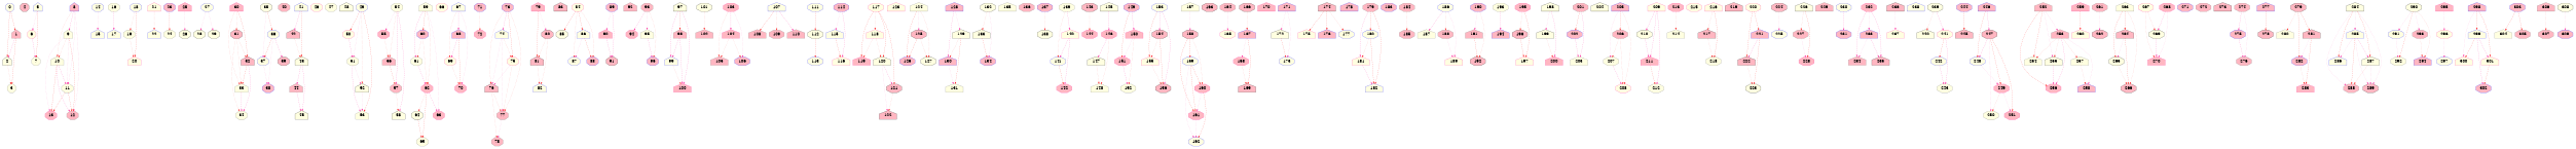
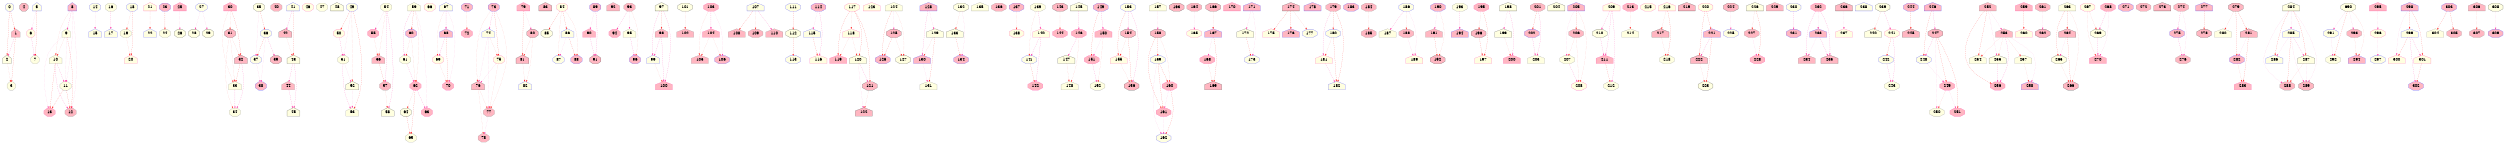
  digraph {
    fontsize=24
    nodesep=.25
    ranksep=1.5
    node [color=blue fillcolor=lightpink fontsize=24 shape=octagon style=filled]
    edge [color=red fontsize=24 style=dashed]
    0 [fillcolor=lightyellow]
    1 [color=gray40 shape=house]
    2 [color=black fillcolor=lightyellow shape=house]
    3 [color=gray40 fillcolor=lightyellow]
    4 [color=black]
    5 [fillcolor=lightyellow shape=house]
    6 [color=deeppink fillcolor=lightyellow]
    7 [color=gray40 fillcolor=lightyellow]
    8 [shape=house]
    9 [color=gray40 fillcolor=lightyellow shape=house]
    10 [color=gray40 fillcolor=lightyellow shape=house]
    11 [color=gray40 fillcolor=lightyellow]
    12 [color=gray40]
    13 [color=deeppink]
    14 [fillcolor=lightyellow]
    15 [fillcolor=lightyellow shape=house]
    16 [color=gray40 fillcolor=lightyellow]
    17 [fillcolor=lightyellow shape=house]
    18 [fillcolor=lightyellow]
    19 [color=gray40 fillcolor=lightyellow]
    20 [color=deeppink fillcolor=lightyellow shape=house]
    21 [color=deeppink fillcolor=lightyellow shape=house]
    22 [fillcolor=lightyellow shape=house]
    24 [color=gray40 fillcolor=lightyellow]
    23
    25 [color=deeppink shape=house]
    26 [color=black fillcolor=lightyellow]
    27 [fillcolor=lightyellow]
    28 [color=black fillcolor=lightyellow]
    29 [color=black fillcolor=lightyellow]
    30 [color=deeppink shape=house]
    31 [color=black]
    32 [color=black shape=house]
    33 [color=gray40 fillcolor=lightyellow shape=house]
    34 [color=gray40 fillcolor=lightyellow]
    35 [color=black fillcolor=lightyellow]
    36 [fillcolor=lightyellow]
    37 [fillcolor=lightyellow]
    38
    39 [color=black]
    40 [color=gray40]
    41 [fillcolor=lightyellow shape=house]
    42 [color=black shape=house]
    43 [color=black fillcolor=lightyellow shape=house]
    44 [color=gray40 shape=house]
    45 [color=black fillcolor=lightyellow shape=house]
    46 [color=deeppink fillcolor=lightyellow]
    47 [color=gray40 fillcolor=lightyellow]
    48 [color=black fillcolor=lightyellow shape=house]
    49 [fillcolor=lightyellow]
    50 [color=deeppink fillcolor=lightyellow]
    51 [color=gray40 fillcolor=lightyellow]
    52 [color=black fillcolor=lightyellow shape=house]
    53 [color=gray40 fillcolor=lightyellow shape=house]
    54 [color=gray40 fillcolor=lightyellow]
    55 [color=deeppink]
    56 [color=gray40 shape=house]
    57 [color=gray40]
    58 [color=black fillcolor=lightyellow shape=house]
    59 [color=gray40 fillcolor=lightyellow shape=house]
    60
    61 [color=gray40 fillcolor=lightyellow]
    62 [color=deeppink]
    63 [color=deeppink]
    64 [color=black fillcolor=lightyellow]
    65 [color=gray40 fillcolor=lightyellow]
    66 [color=deeppink fillcolor=lightyellow]
    67 [fillcolor=lightyellow shape=house]
    68 [shape=house]
    69 [color=deeppink fillcolor=lightyellow]
    70 [color=deeppink]
    72 [color=deeppink]
    71
    74 [fillcolor=lightyellow shape=house]
    73
    75 [color=deeppink fillcolor=lightyellow]
    76 [color=black shape=house]
    77 [color=gray40]
    78 [color=gray40]
    79 [color=deeppink shape=house]
    80 [color=black]
    81 [color=black shape=house]
    82 [fillcolor=lightyellow shape=house]
    83 [color=black shape=house]
    84 [color=deeppink fillcolor=lightyellow]
    85 [color=black fillcolor=lightyellow]
    86 [fillcolor=lightyellow shape=house]
    87 [fillcolor=lightyellow]
    88
    90 [color=deeppink shape=house]
    89
    91 [color=black]
    92 [color=gray40 shape=house]
    93 [color=gray40]
    94 [color=deeppink]
    95 [color=gray40 fillcolor=lightyellow shape=house]
    96
    97 [color=black fillcolor=lightyellow shape=house]
    98 [color=gray40 shape=house]
    99 [fillcolor=lightyellow shape=house]
    100 [color=deeppink shape=house]
    101 [color=black fillcolor=lightyellow]
    102 [color=gray40 shape=house]
    103 [color=deeppink]
    104 [color=deeppink shape=house]
    105 [color=gray40 shape=house]
    106
    107 [fillcolor=lightyellow shape=house]
    108 [color=gray40 shape=house]
    109 [color=gray40]
    110 [color=gray40 shape=house]
    111 [fillcolor=lightyellow]
    112 [color=black fillcolor=lightyellow]
    113 [fillcolor=lightyellow]
    115 [fillcolor=lightyellow shape=house]
    114
    116 [color=deeppink fillcolor=lightyellow shape=house]
    117 [color=deeppink fillcolor=lightyellow]
    118 [color=deeppink fillcolor=lightyellow shape=house]
    119 [color=deeppink shape=house]
    120 [color=black fillcolor=lightyellow shape=house]
    121 [color=black]
    122 [color=black shape=house]
    123 [color=deeppink fillcolor=lightyellow shape=house]
    124 [color=gray40 fillcolor=lightyellow shape=house]
    125 [color=black]
    126
    127 [color=black fillcolor=lightyellow]
    128 [shape=house]
    129 [color=black fillcolor=lightyellow shape=house]
    130 [shape=house]
    131 [color=gray40 fillcolor=lightyellow shape=house]
    132 [color=black fillcolor=lightyellow]
    133 [color=black fillcolor=lightyellow shape=house]
    134
    135 [color=gray40 fillcolor=lightyellow shape=house]
    136 [color=gray40]
-   138 [color=black fillcolor=lightyellow]
+   138 [color=deeppink fillcolor=lightyellow]
    137
    139 [color=gray40 fillcolor=lightyellow]
    140 [color=deeppink fillcolor=lightyellow shape=house]
    141 [fillcolor=lightyellow]
    142 [color=deeppink]
    143 [color=black]
    144 [color=deeppink]
    145 [color=black fillcolor=lightyellow shape=house]
    146 [color=deeppink]
    147 [color=black fillcolor=lightyellow shape=house]
    148 [color=gray40 fillcolor=lightyellow shape=house]
    150 [color=deeppink shape=house]
    149
    151 [color=deeppink]
    152 [color=gray40 fillcolor=lightyellow]
    153 [fillcolor=lightyellow]
    154 [color=black]
    155 [color=deeppink fillcolor=lightyellow shape=house]
    156 [color=black]
    157 [color=gray40 fillcolor=lightyellow shape=house]
    158 [color=black]
    159 [fillcolor=lightyellow]
    160 [color=deeppink]
    161 [color=deeppink]
    162 [fillcolor=lightyellow]
    163 [color=black]
    164 [color=gray40]
    165 [color=deeppink fillcolor=lightyellow]
    166 [color=black]
    167 [shape=house]
    168 [color=deeppink]
    169 [color=black shape=house]
    170 [color=deeppink shape=house]
    171 [shape=house]
    172 [color=black fillcolor=lightyellow shape=house]
    173 [fillcolor=lightyellow]
    174 [color=black shape=house]
    175 [color=deeppink fillcolor=lightyellow shape=house]
    176 [shape=house]
    177 [fillcolor=lightyellow]
    178 [shape=house]
    179 [color=gray40]
    180 [fillcolor=lightyellow]
    181 [color=deeppink fillcolor=lightyellow shape=house]
    182 [fillcolor=lightyellow shape=house]
    183
    184 [color=gray40]
    185 [color=gray40]
    186 [fillcolor=lightyellow]
    187 [color=gray40 fillcolor=lightyellow shape=house]
    188 [color=gray40]
    189 [color=deeppink fillcolor=lightyellow shape=house]
    191 [color=gray40 shape=house]
    190
    192 [color=black]
    193 [color=gray40 fillcolor=lightyellow]
    194 [shape=house]
    195 [color=deeppink]
    196 [color=black]
    197 [color=deeppink fillcolor=lightyellow shape=house]
    198 [color=black fillcolor=lightyellow shape=house]
    199 [color=black fillcolor=lightyellow shape=house]
    200 [color=deeppink shape=house]
    201 [color=gray40]
    202
    203 [color=gray40 fillcolor=lightyellow shape=house]
    204 [color=black fillcolor=lightyellow shape=house]
    205 [shape=house]
    206 [color=gray40]
    207 [color=gray40 fillcolor=lightyellow]
    208 [color=deeppink fillcolor=lightyellow]
    209 [color=deeppink fillcolor=lightyellow shape=house]
    210 [color=black fillcolor=lightyellow]
    211 [color=deeppink shape=house]
    212 [color=gray40 fillcolor=lightyellow]
    213 [color=deeppink]
    214 [color=gray40 fillcolor=lightyellow shape=house]
    215 [color=deeppink fillcolor=lightyellow]
    216 [color=deeppink fillcolor=lightyellow shape=house]
    217 [color=black shape=house]
    218 [color=gray40 fillcolor=lightyellow]
    219 [color=black shape=house]
    220 [color=deeppink fillcolor=lightyellow]
    221 [shape=house]
    222 [color=black shape=house]
    223 [color=black fillcolor=lightyellow]
    224 [color=black]
    225 [fillcolor=lightyellow]
    226 [color=black fillcolor=lightyellow shape=house]
    227 [color=gray40]
    228 [color=deeppink]
    229 [color=gray40 shape=house]
    230 [fillcolor=lightyellow]
    231
    232 [color=deeppink]
    233 [shape=house]
    234 [color=gray40 shape=house]
    235 [color=black shape=house]
    236 [color=black shape=house]
    237 [color=deeppink fillcolor=lightyellow shape=house]
    238 [fillcolor=lightyellow shape=house]
    239 [color=black fillcolor=lightyellow]
    240 [color=black fillcolor=lightyellow shape=house]
    241 [color=deeppink fillcolor=lightyellow]
    242 [fillcolor=lightyellow]
    243 [color=gray40 fillcolor=lightyellow]
    245 [color=black shape=house]
    244
    246 [shape=house]
    247 [color=black]
    248 [fillcolor=lightyellow]
    249 [color=deeppink]
    250 [color=gray40 fillcolor=lightyellow]
    251 [color=deeppink]
    252 [color=gray40 shape=house]
    253 [color=gray40 shape=house]
    254 [color=gray40 fillcolor=lightyellow shape=house]
    255 [color=black fillcolor=lightyellow shape=house]
    256 [color=deeppink]
    257 [color=gray40 fillcolor=lightyellow shape=house]
    258 [shape=house]
    259 [color=deeppink shape=house]
    260 [color=deeppink fillcolor=lightyellow shape=house]
    261 [color=gray40]
    262 [color=black]
    263 [color=gray40 fillcolor=lightyellow shape=house]
    264 [color=black shape=house]
    265 [color=black fillcolor=lightyellow]
    266 [color=black]
    267 [color=deeppink fillcolor=lightyellow]
    269 [color=black fillcolor=lightyellow]
    270 [color=deeppink shape=house]
    268 [color=deeppink]
    271
    272 [color=gray40]
    273 [color=black shape=house]
    274 [color=gray40]
    275
    276 [color=gray40]
    277 [shape=house]
    278 [color=black]
    279 [color=black]
    280 [color=gray40 fillcolor=lightyellow shape=house]
    281 [color=black shape=house]
    282
    283 [color=deeppink shape=house]
    284 [color=black fillcolor=lightyellow shape=house]
    285 [fillcolor=lightyellow shape=house]
    286 [fillcolor=lightyellow shape=house]
    287 [color=black fillcolor=lightyellow shape=house]
    288 [color=gray40]
    289 [color=black]
-   290 [color=black fillcolor=lightyellow]
+   290 [color=black fillcolor=lightyellow label=690]
    291 [fillcolor=lightyellow]
    292 [color=gray40 fillcolor=lightyellow]
    293 [color=gray40]
    294 [shape=house]
    295 [color=deeppink shape=house]
    296 [color=deeppink fillcolor=lightyellow]
    297 [fillcolor=lightyellow]
    298 [shape=house]
    299 [fillcolor=lightyellow shape=house]
    300 [color=deeppink fillcolor=lightyellow shape=house]
    301 [color=deeppink fillcolor=lightyellow shape=house]
    302
    304 [color=gray40 fillcolor=lightyellow shape=house]
    303
    305 [color=gray40]
    306 [color=gray40 shape=house]
    307 [color=gray40]
    308 [color=black fillcolor=lightyellow]
    309
    0 -> 1
    0 -> 2
    1 -> 2 [color=deeppink]
    1 -> 3
    2 -> 3 [style=dotted]
    5 -> 6 [color=deeppink style=dotted]
    5 -> 7
    6 -> 7 [color=deeppink]
    8 -> 9 [color=deeppink]
    8 -> 10 [style=dotted]
    8 -> 11 [color=deeppink style=dotted]
    8 -> 12 [color=deeppink style=dotted]
    9 -> 10 [style=dotted]
    9 -> 11 [color=deeppink style=dotted]
    9 -> 12
    9 -> 13 [color=deeppink style=dotted]
    10 -> 11 [color=deeppink]
    10 -> 12 [color=deeppink]
    10 -> 13
    11 -> 12
    11 -> 13
    14 -> 15 [color=deeppink style=dotted]
    16 -> 17 [color=deeppink]
    18 -> 19 [style=dotted]
    18 -> 20
    19 -> 20 [style=dotted]
    21 -> 22 [style=dotted]
    23 -> 24
    25 -> 26 [color=deeppink style=dotted]
    27 -> 28 [color=deeppink style=dotted]
    27 -> 29 [color=deeppink style=dotted]
    30 -> 31 [style=dotted]
    30 -> 32
    30 -> 33 [style=dotted]
    31 -> 32 [style=dotted]
    31 -> 33 [style=dotted]
    31 -> 34 [style=dotted]
    32 -> 33
    32 -> 34 [color=deeppink]
    33 -> 34 [color=deeppink]
    35 -> 36
    35 -> 37 [color=deeppink style=dotted]
    36 -> 37
    36 -> 38 [color=deeppink style=dotted]
    36 -> 39 [color=deeppink]
    37 -> 38 [color=deeppink style=dotted]
    41 -> 42 [color=deeppink]
    41 -> 43
    42 -> 43 [style=dotted]
    43 -> 44 [color=deeppink]
    43 -> 45 [color=deeppink]
    44 -> 45 [color=deeppink]
    49 -> 50
    49 -> 51 [color=deeppink style=dotted]
    49 -> 52 [style=dotted]
    49 -> 53
    50 -> 51 [color=deeppink]
    51 -> 52 [color=deeppink style=dotted]
    51 -> 53 [color=deeppink]
    52 -> 53 [color=deeppink style=dotted]
    54 -> 55 [color=deeppink style=dotted]
    54 -> 56 [style=dotted]
    54 -> 57 [color=deeppink]
    54 -> 58 [color=deeppink]
    55 -> 56 [style=dotted]
    56 -> 57
    57 -> 58 [style=dotted]
    59 -> 60
    59 -> 61 [color=deeppink]
    59 -> 62 [style=dotted]
    59 -> 63 [color=deeppink style=dotted]
    60 -> 61 [style=dotted]
    60 -> 62 [style=dotted]
    61 -> 62 [color=deeppink]
    62 -> 63 [color=deeppink]
    62 -> 64 [style=dotted]
    62 -> 65
    64 -> 65
    67 -> 68 [color=deeppink]
    67 -> 69 [style=dotted]
    67 -> 70 [color=deeppink style=dotted]
    68 -> 69 [color=deeppink]
    68 -> 70
    69 -> 70 [style=dotted]
    71 -> 72 [style=dotted]
    74 -> 75 [style=dotted]
    74 -> 76 [color=deeppink style=dotted]
    74 -> 77 [color=deeppink style=dotted]
    73 -> 74 [color=deeppink]
    73 -> 75
    73 -> 76 [style=dotted]
    73 -> 77 [style=dotted]
    75 -> 76 [color=deeppink style=dotted]
    75 -> 77 [style=dotted]
    76 -> 77 [style=dotted]
    76 -> 78 [style=dotted]
    77 -> 78 [color=deeppink style=dotted]
    79 -> 80 [color=deeppink style=dotted]
    79 -> 81
    80 -> 81 [style=dotted]
    80 -> 82 [style=dotted]
    81 -> 82 [style=dotted]
    84 -> 85
    84 -> 86
    84 -> 87 [style=dotted]
    84 -> 88 [style=dotted]
    86 -> 87 [color=deeppink style=dotted]
    86 -> 88
    90 -> 91 [color=deeppink]
    89 -> 90 [color=deeppink style=dotted]
    89 -> 91 [color=deeppink]
    93 -> 94 [color=deeppink]
    93 -> 95 [color=deeppink style=dotted]
    93 -> 96 [style=dotted]
    95 -> 96 [color=deeppink]
    97 -> 98
    97 -> 99 [color=deeppink]
    97 -> 100 [color=deeppink]
    98 -> 99 [color=deeppink]
    98 -> 100 [color=deeppink]
    99 -> 100 [style=dotted]
    101 -> 102 [style=dotted]
    103 -> 104 [color=deeppink]
    103 -> 105 [style=dotted]
    103 -> 106 [color=deeppink style=dotted]
    104 -> 105 [style=dotted]
    104 -> 106 [style=dotted]
    107 -> 108
    107 -> 109 [style=dotted]
    107 -> 110 [color=deeppink]
    111 -> 112
    112 -> 113
    115 -> 116
    114 -> 115 [color=deeppink style=dotted]
    114 -> 116 [color=deeppink]
    117 -> 118 [style=dotted]
    117 -> 119
    117 -> 120
    117 -> 121
    118 -> 119 [style=dotted]
    118 -> 120 [style=dotted]
    120 -> 121 [color=deeppink]
    120 -> 122 [color=deeppink style=dotted]
    121 -> 122 [style=dotted]
    124 -> 125 [color=deeppink style=dotted]
    124 -> 126
    124 -> 127 [style=dotted]
    125 -> 126
    125 -> 127 [style=dotted]
    128 -> 129 [color=deeppink style=dotted]
    128 -> 130 [color=deeppink]
    129 -> 130 [style=dotted]
    129 -> 131
    130 -> 131 [color=deeppink style=dotted]
    132 -> 133 [style=dotted]
    132 -> 134 [color=deeppink style=dotted]
    133 -> 134
    137 -> 138 [style=dotted]
    139 -> 140 [color=deeppink]
    139 -> 141 [style=dotted]
    140 -> 141 [color=deeppink]
    140 -> 142 [color=deeppink]
    141 -> 142
    143 -> 144 [style=dotted]
    145 -> 146 [color=deeppink]
    146 -> 147 [color=deeppink]
    146 -> 148 [style=dotted]
    147 -> 148 [style=dotted]
    150 -> 151 [color=deeppink style=dotted]
    150 -> 152 [style=dotted]
    149 -> 150 [color=deeppink]
    149 -> 151
    151 -> 152 [color=deeppink]
    153 -> 154 [color=deeppink]
    153 -> 155
    153 -> 156 [color=deeppink]
    154 -> 155 [style=dotted]
    154 -> 156
    155 -> 156 [style=dotted]
    157 -> 158 [color=deeppink style=dotted]
    158 -> 159
    158 -> 160 [style=dotted]
    158 -> 161
    159 -> 160
    159 -> 161
    159 -> 162 [color=deeppink style=dotted]
    160 -> 161 [color=deeppink style=dotted]
    160 -> 162
    161 -> 162 [color=deeppink style=dotted]
    164 -> 165 [color=deeppink style=dotted]
    166 -> 167 [style=dotted]
    167 -> 168 [color=deeppink style=dotted]
    167 -> 169
    168 -> 169 [style=dotted]
    171 -> 172 [color=deeppink style=dotted]
    171 -> 173 [color=deeppink style=dotted]
    172 -> 173
    174 -> 175
    174 -> 176
    174 -> 177 [style=dotted]
    179 -> 180
    179 -> 181 [color=deeppink]
    179 -> 182
    180 -> 181 [style=dotted]
    180 -> 182
    181 -> 182 [color=deeppink]
    184 -> 185 [style=dotted]
    186 -> 187 [color=deeppink]
    186 -> 188 [style=dotted]
    186 -> 189 [color=deeppink style=dotted]
    188 -> 189 [color=deeppink style=dotted]
    191 -> 192
    190 -> 191 [color=deeppink style=dotted]
    190 -> 192 [style=dotted]
    193 -> 194 [color=deeppink]
    195 -> 196 [style=dotted]
    195 -> 197
    196 -> 197
    198 -> 199 [color=deeppink style=dotted]
    198 -> 200 [color=deeppink]
    199 -> 200 [style=dotted]
    201 -> 202
    201 -> 203 [color=deeppink]
    202 -> 203 [color=deeppink]
    205 -> 206
    205 -> 207 [color=deeppink style=dotted]
    205 -> 208 [style=dotted]
    206 -> 207 [style=dotted]
    206 -> 208 [style=dotted]
    207 -> 208 [color=deeppink]
    209 -> 210 [color=deeppink]
    209 -> 211 [color=deeppink]
    209 -> 212 [color=deeppink]
    210 -> 211 [color=deeppink]
    211 -> 212
    213 -> 214 [style=dotted]
    216 -> 217 [style=dotted]
    216 -> 218
    217 -> 218 [style=dotted]
    220 -> 221
    220 -> 222
    221 -> 222 [color=deeppink]
    221 -> 223
    222 -> 223 [style=dotted]
    224 -> 225 [color=deeppink style=dotted]
    226 -> 227 [style=dotted]
    226 -> 228
    227 -> 228 [color=deeppink style=dotted]
    230 -> 231 [color=deeppink]
    232 -> 233 [color=deeppink style=dotted]
    232 -> 234 [color=deeppink]
    232 -> 235 [color=deeppink]
    233 -> 234 [color=deeppink style=dotted]
    233 -> 235 [color=deeppink]
    236 -> 237 [color=deeppink style=dotted]
    239 -> 240 [style=dotted]
    239 -> 241 [color=deeppink]
    241 -> 242
    241 -> 243 [color=deeppink]
    242 -> 243 [color=deeppink]
    244 -> 245
    246 -> 247 [color=deeppink]
    246 -> 248
    247 -> 248 [color=deeppink]
    247 -> 249
    247 -> 250 [color=deeppink style=dotted]
    247 -> 251
    248 -> 249 [color=deeppink style=dotted]
    249 -> 250 [style=dotted]
    249 -> 251 [color=deeppink style=dotted]
    252 -> 253 [color=deeppink style=dotted]
    252 -> 254
    252 -> 255 [color=deeppink style=dotted]
    252 -> 256
    253 -> 254 [style=dotted]
    253 -> 255 [style=dotted]
    253 -> 256 [color=deeppink]
    253 -> 257 [style=dotted]
    253 -> 258 [color=deeppink style=dotted]
    255 -> 256 [color=deeppink]
    257 -> 258 [style=dotted]
    259 -> 260
    261 -> 262 [color=deeppink style=dotted]
    263 -> 264
    263 -> 265
    263 -> 266 [style=dotted]
    264 -> 265 [color=deeppink style=dotted]
    264 -> 266
    265 -> 266 [style=dotted]
    267 -> 269 [style=dotted]
    267 -> 270 [style=dotted]
    269 -> 270 [color=deeppink]
    268 -> 269 [color=deeppink]
    268 -> 270 [color=deeppink style=dotted]
    274 -> 275 [color=deeppink]
    274 -> 276 [color=deeppink style=dotted]
    275 -> 276 [color=deeppink]
    277 -> 278
    279 -> 280 [style=dotted]
    279 -> 281
    279 -> 282
    281 -> 282 [color=deeppink style=dotted]
    281 -> 283
    282 -> 283 [style=dotted]
    284 -> 285 [color=deeppink style=dotted]
    284 -> 286
    284 -> 287
    284 -> 288 [color=deeppink style=dotted]
    284 -> 289 [color=deeppink style=dotted]
    285 -> 286 [color=deeppink style=dotted]
    285 -> 287 [color=deeppink]
    285 -> 288
    285 -> 289 [color=deeppink style=dotted]
    287 -> 288 [style=dotted]
    287 -> 289 [color=deeppink style=dotted]
    290 -> 291 [color=deeppink style=dotted]
    290 -> 292
    290 -> 293 [color=deeppink style=dotted]
    290 -> 294 [style=dotted]
    291 -> 292 [color=deeppink style=dotted]
    293 -> 294 [style=dotted]
    295 -> 296 [color=deeppink style=dotted]
    296 -> 297 [color=deeppink style=dotted]
    298 -> 299
    298 -> 300 [color=deeppink style=dotted]
    298 -> 301
    299 -> 300
    299 -> 301 [color=deeppink]
    299 -> 302 [color=deeppink]
    301 -> 302
    303 -> 304
    303 -> 305
    306 -> 307 [style=dotted]
    308 -> 309 [color=deeppink style=dotted]
  }
